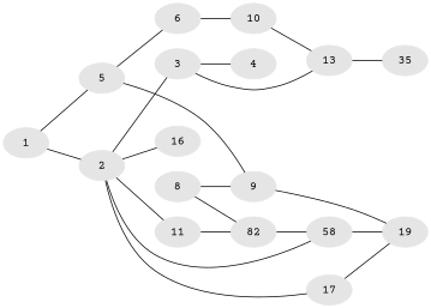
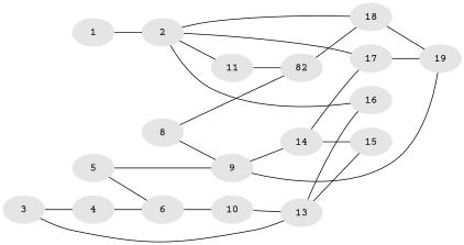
  graph {
    fontname="Courier Prime"
    rankdir=LR
    node [color=gray90 fontname="Courier Prime" style=filled]
    edge [fontname="Courier Prime" weight=2.0]
    1
    2
    5
    3
    11
    16
    17
-   18 [label=58]
+   18
    6
    9
    4
    13
    n13 [label=82]
    19
-   15 [label=35]
+   15
    10
+   14
    8
    1 -- 2 [weight=1.0]
-   1 -- 5 [weight=1.0]
-   2 -- 3
    2 -- 11 [weight=1.0]
    2 -- 16 [weight=1.0]
    2 -- 17 [weight=1.0]
    2 -- 18
    5 -- 6
    5 -- 9 [weight=1.0]
    3 -- 4
    3 -- 13 [weight=1.0]
    11 -- n13
    17 -- 19 [weight=1.0]
    18 -- 19
    6 -- 10 [weight=1.0]
    9 -- 19
+   9 -- 14
+   4 -- 6 [weight=3.0]
+   13 -- 16
    13 -- 15
    n13 -- 18
    10 -- 13 [weight=1.0]
+   14 -- 17
+   14 -- 15
    8 -- 9
    8 -- n13
  }
